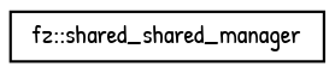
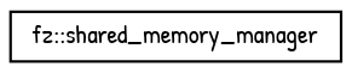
  digraph {
    rankdir=TB
    fontname="Patrick Hand"
-   n1 [color=black fillcolor=white fontname="Patrick Hand" fontsize=10 height=0.2 label="fz::shared_shared_manager" shape=record style=filled width=0.4]
+   n1 [color=black fillcolor=white fontname="Patrick Hand" fontsize=10 height=0.2 label="fz::shared_memory_manager" shape=record style=filled width=0.4]
  }
